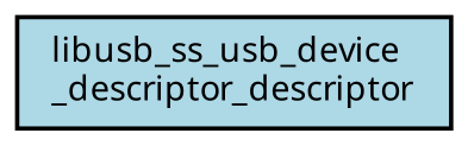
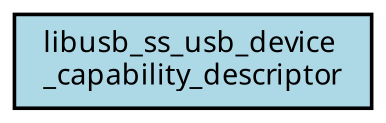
  digraph {
    rankdir=LR
-   n1 [color=black fillcolor=lightblue fontname=Sans fontsize=8 height=0.2 label="libusb_ss_usb_device\l_descriptor_descriptor" shape=box style=filled width=0.4]
+   n1 [color=black fillcolor=lightblue fontname=Sans fontsize=8 height=0.2 label="libusb_ss_usb_device\l_capability_descriptor" shape=box style=filled width=0.4]
  }
